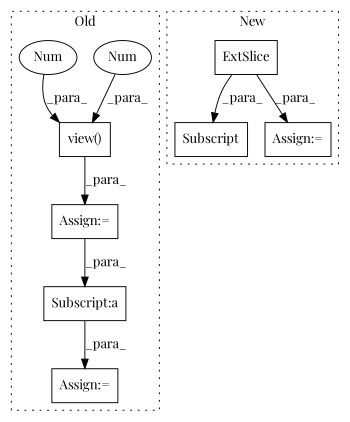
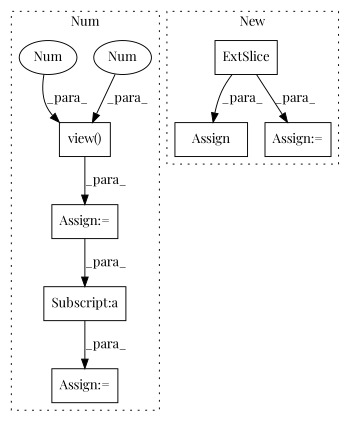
  digraph {
    fontname="Playfair Display"
    node [a=68 fontname="Playfair Display" l=3 shape=box]
    edge [fontname="Playfair Display"]
    n1 [a=75 l="13,1" label="view()" s="9271,9289"]
    n2 [a=76 l=2 label=Num s=9287 shape=ellipse]
    n3 [label="Assign:=" s=9332]
    n4 [a=76 l=1 label=Num s=9284 shape=ellipse]
    n5 [label="Assign:=" s=9268]
    n6 [a=61 l=24 label="Subscript:a" s=9335]
    n7 [a=85 l=6 label=ExtSlice s=11163]
-   n8 [a=63 l="15,0" label=Subscript s="11163,0"]
+   n8 [a=63 l="15,0" label=Assign s="11163,0"]
    n9 [label="Assign:=" s=11584]
    subgraph cluster_1 {
-     label=Old
+     label=Num
      style=dotted
      n1
      n2
      n3
      n4
      n5
      n6
    }
    subgraph cluster_2 {
      label=New
      style=dotted
      n7
      n8
      n9
    }
    n1 -> n5 [label=_para_]
    n2 -> n1 [label=_para_]
    n4 -> n1 [label=_para_]
    n5 -> n6 [label=_para_]
    n6 -> n3 [label=_para_]
    n7 -> n8 [label=_para_]
    n7 -> n9 [label=_para_]
  }
